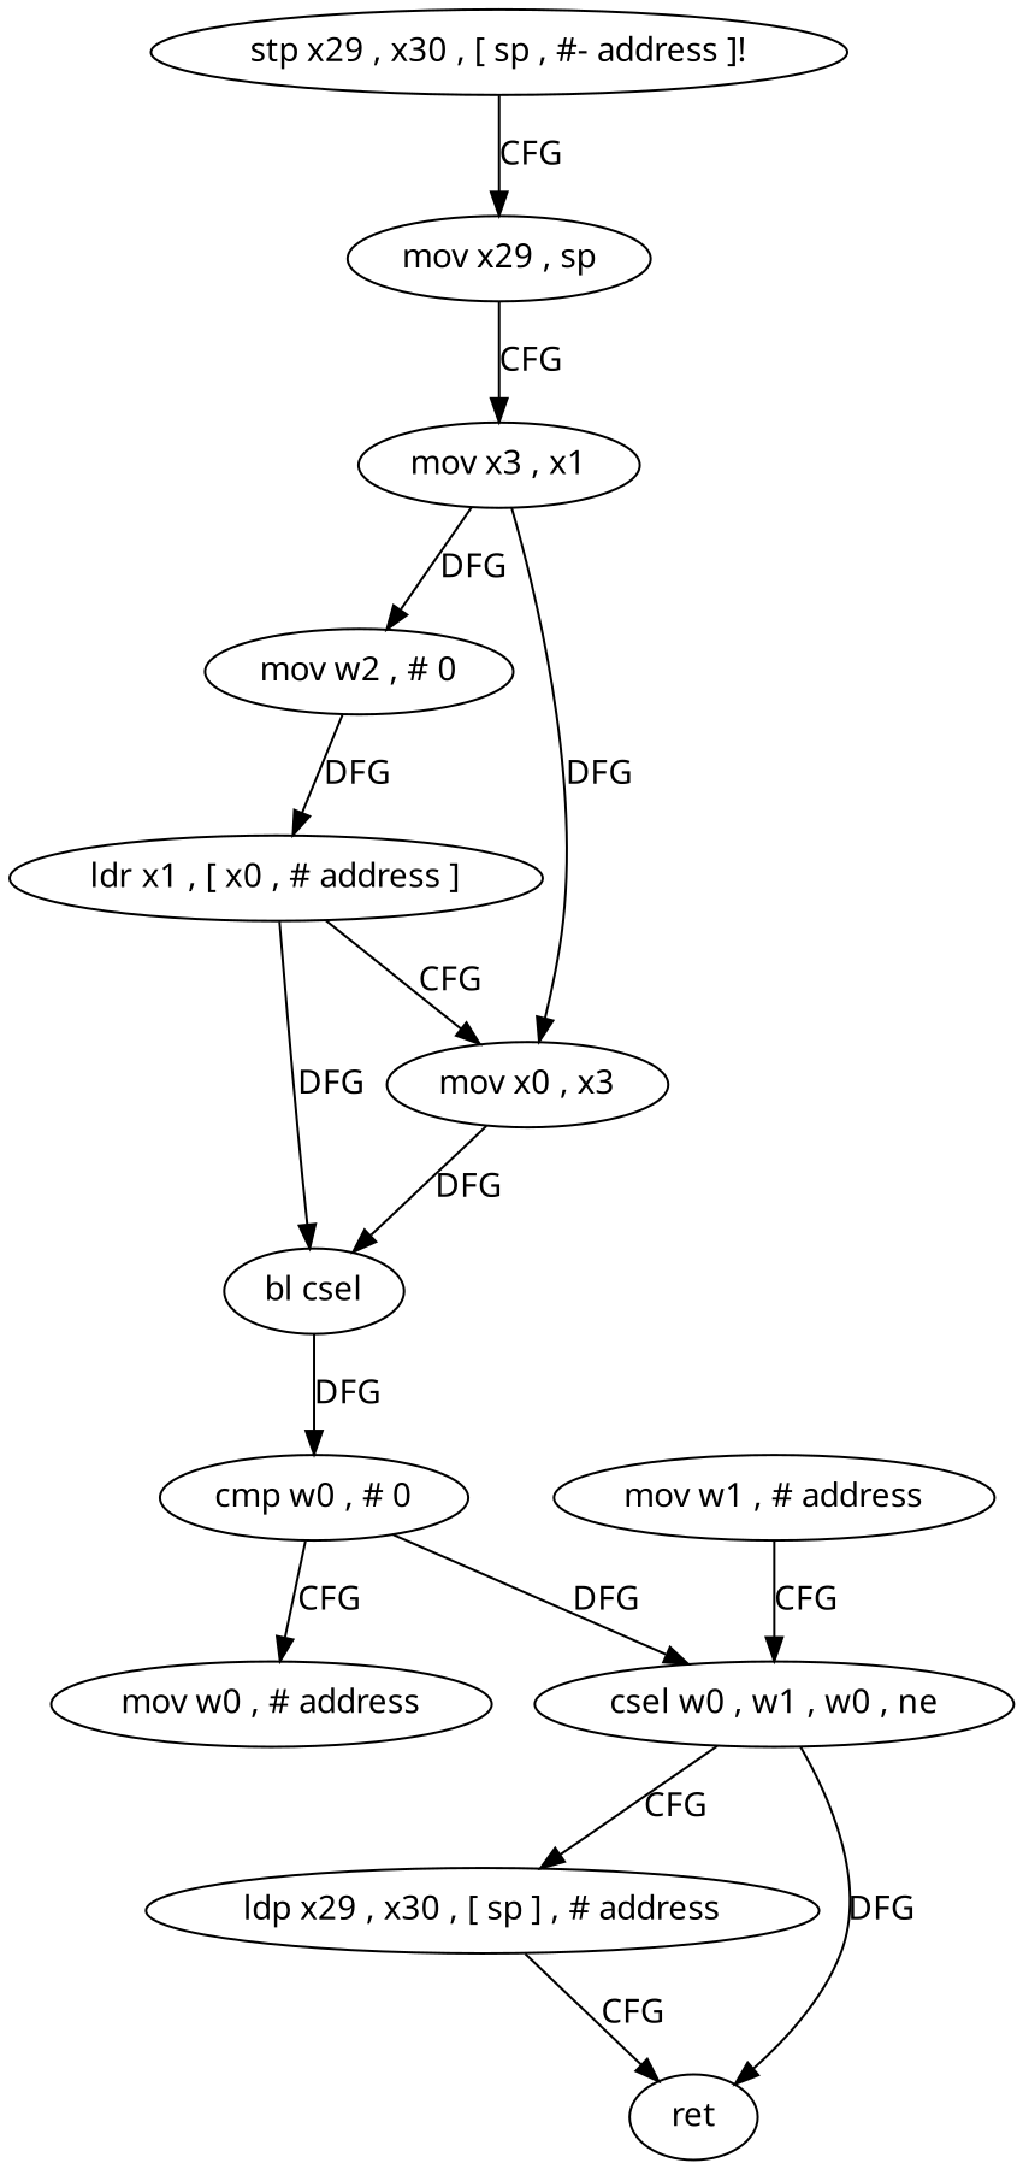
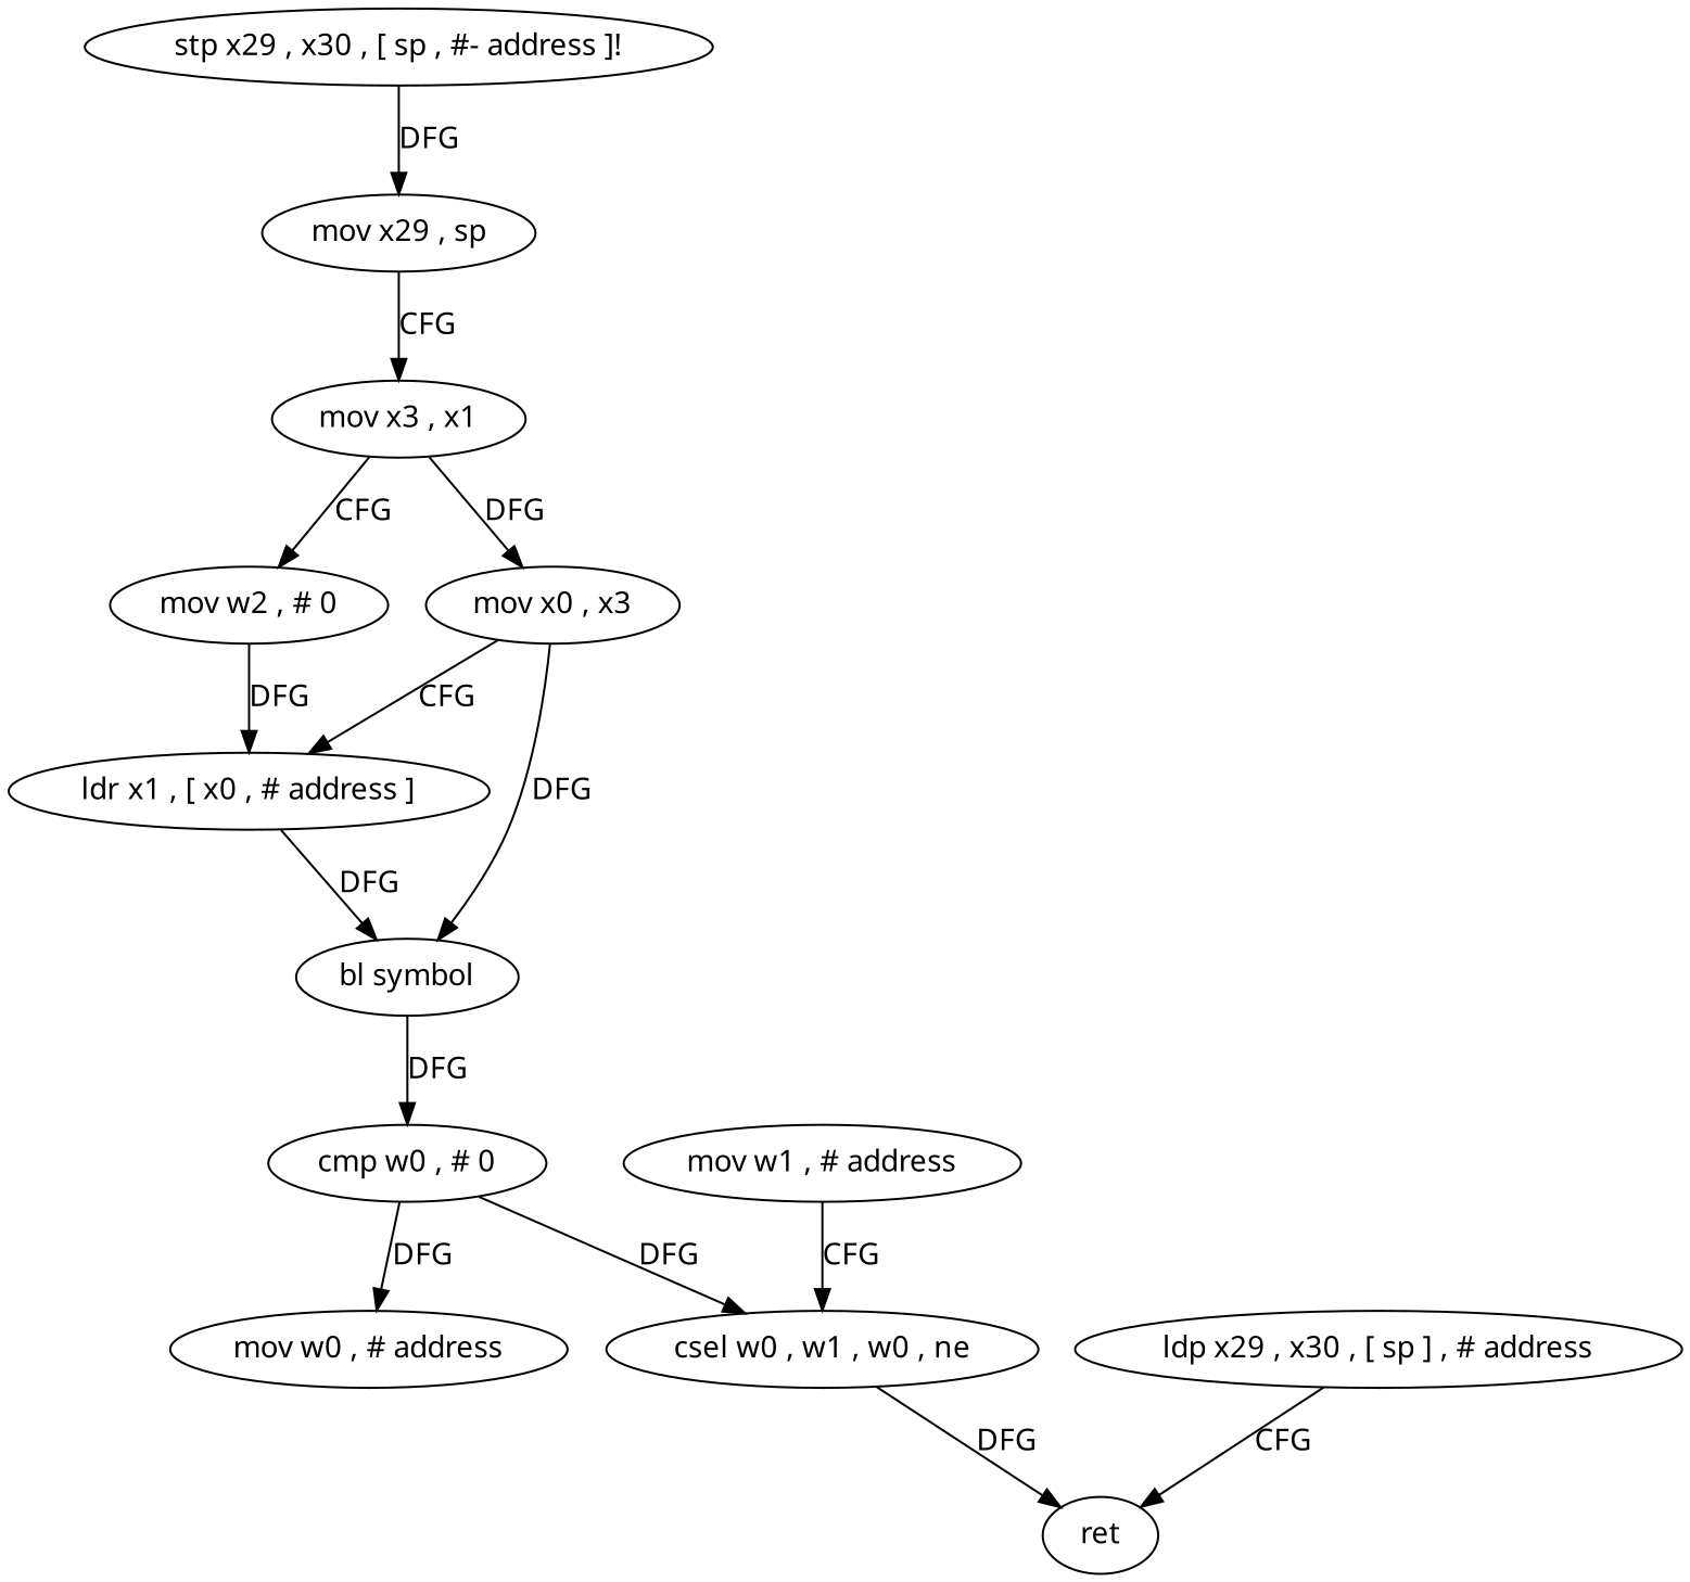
  digraph {
    fontname="Noto Sans"
    node [fontname="Noto Sans"]
    edge [fontname="Noto Sans"]
    n1 [label="stp x29 , x30 , [ sp , #- address ]!"]
    n2 [label="mov x29 , sp"]
    n3 [label="mov x3 , x1"]
    n4 [label="mov w2 , # 0"]
    n5 [label="mov x0 , x3"]
    n6 [label="ldr x1 , [ x0 , # address ]"]
-   n7 [label="bl csel"]
+   n7 [label="bl symbol"]
    n8 [label="cmp w0 , # 0"]
    n9 [label="mov w0 , # address"]
    n10 [label="csel w0 , w1 , w0 , ne"]
    n11 [label="ldp x29 , x30 , [ sp ] , # address"]
    n12 [label=ret]
    n13 [label="mov w1 , # address"]
-   n1 -> n2 [label=CFG]
+   n1 -> n2 [label=DFG]
    n2 -> n3 [label=CFG]
-   n3 -> n4 [label=DFG]
+   n3 -> n4 [label=CFG]
    n3 -> n5 [label=DFG]
    n4 -> n6 [label=DFG]
    n5 -> n7 [label=DFG]
-   n6 -> n5 [label=CFG]
+   n5 -> n6 [label=CFG]
    n6 -> n7 [label=DFG]
    n7 -> n8 [label=DFG]
-   n8 -> n9 [label=CFG]
+   n8 -> n9 [label=DFG]
    n8 -> n10 [label=DFG]
-   n10 -> n11 [label=CFG]
    n10 -> n12 [label=DFG]
    n11 -> n12 [label=CFG]
    n13 -> n10 [label=CFG]
  }
